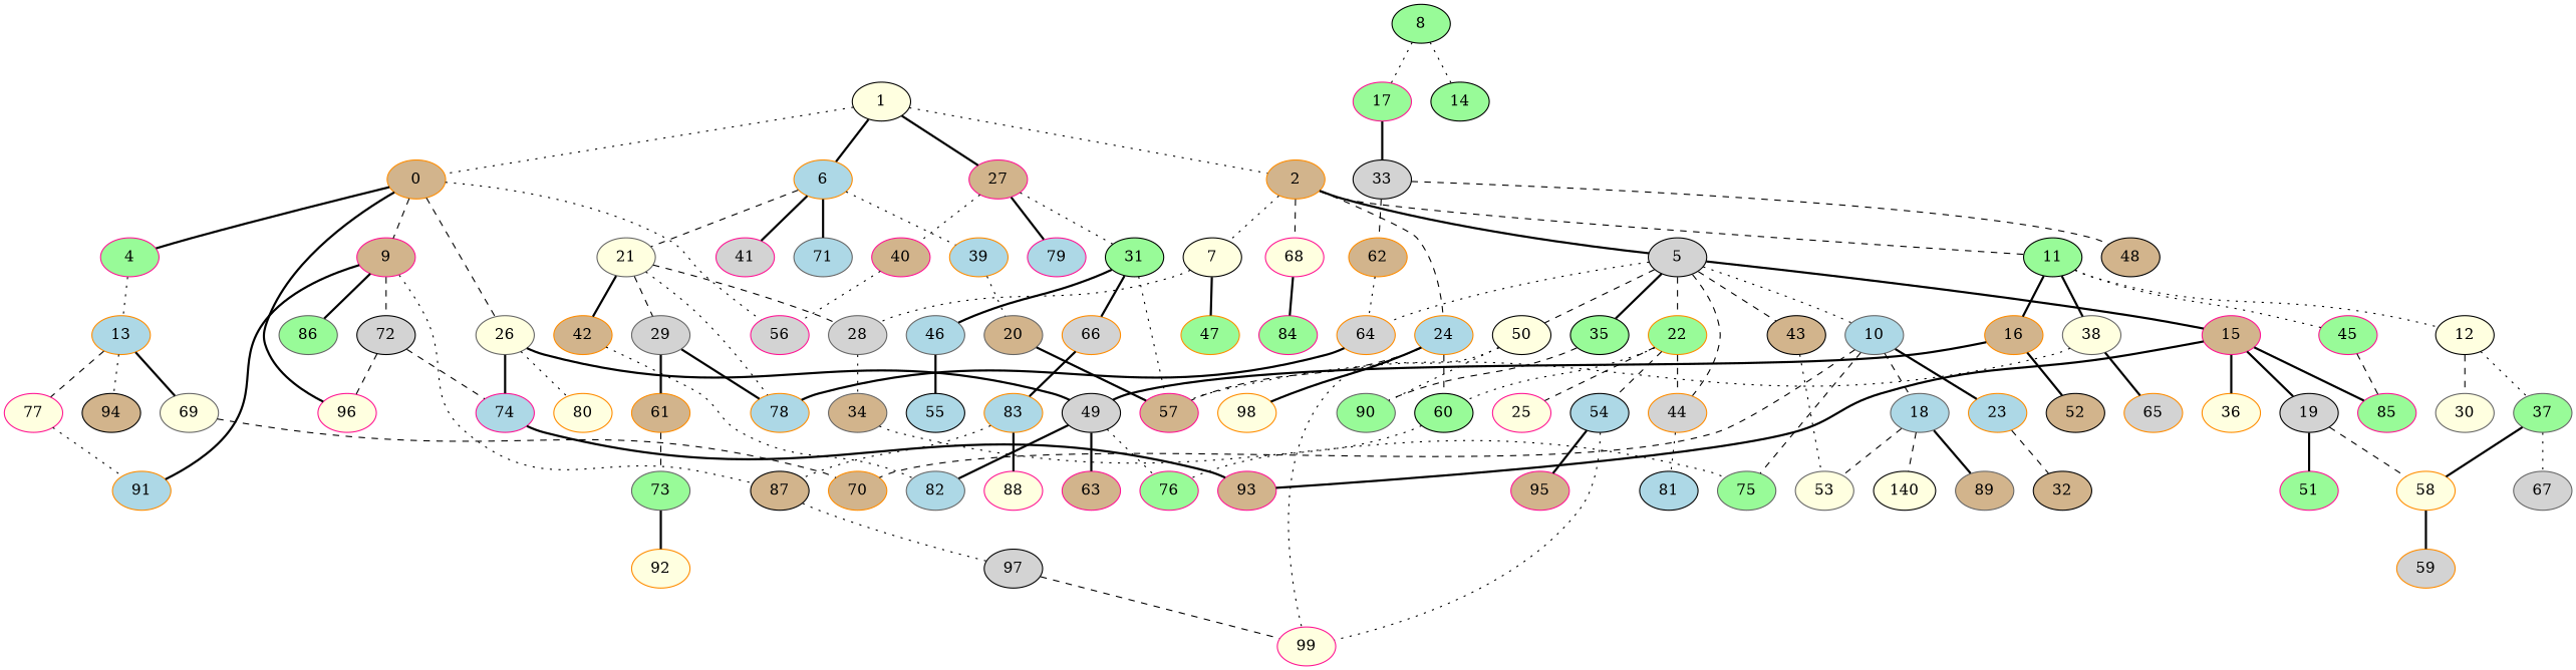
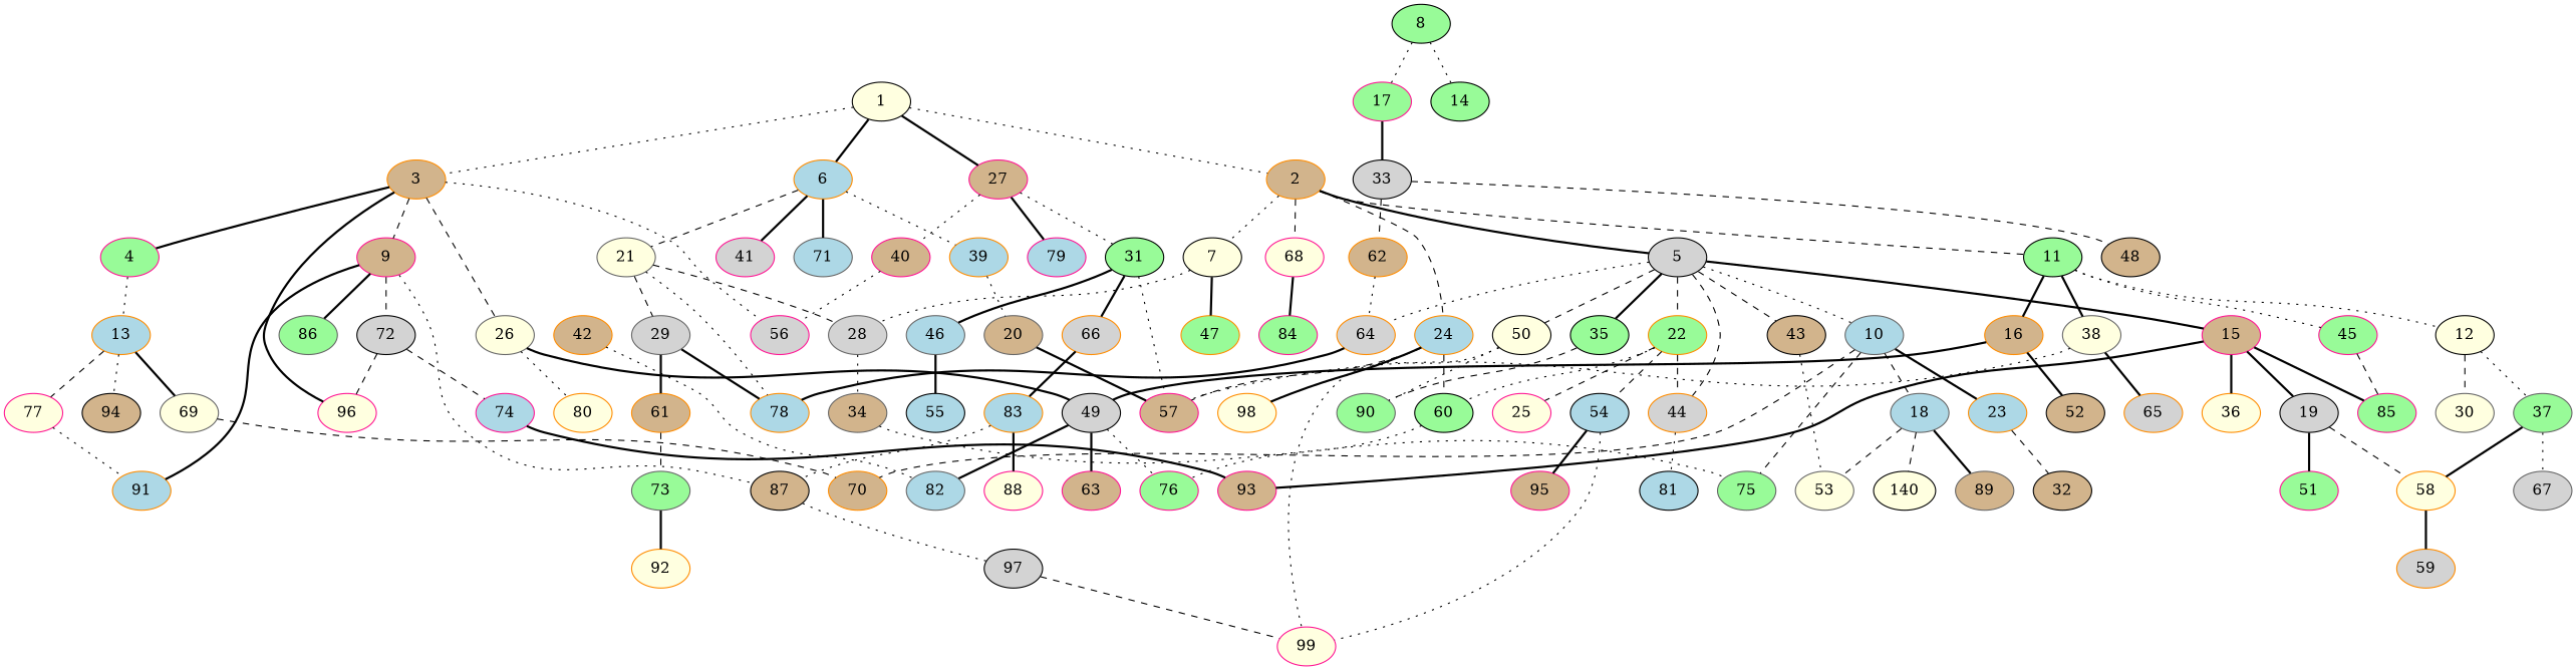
  graph {
    node [color=darkorange fillcolor=tan style=filled]
    edge [style=bold]
    1 [color=black fillcolor=lightyellow]
    2
-   3 [label=0]
+   3
    6 [fillcolor=lightblue]
    27 [color=deeppink]
    5 [color=black fillcolor=lightgrey]
    7 [color=black fillcolor=lightyellow]
    11 [color=black fillcolor=palegreen]
    24 [fillcolor=lightblue]
    68 [color=deeppink fillcolor=lightyellow]
    4 [color=deeppink fillcolor=palegreen]
    9 [color=deeppink]
    26 [color=gray40 fillcolor=lightyellow]
    56 [color=deeppink fillcolor=lightgrey]
    96 [color=deeppink fillcolor=lightyellow]
    21 [color=gray40 fillcolor=lightyellow]
    39 [fillcolor=lightblue]
    41 [color=deeppink fillcolor=lightgrey]
    71 [color=gray40 fillcolor=lightblue]
    31 [color=black fillcolor=palegreen]
    40 [color=deeppink]
    79 [color=deeppink fillcolor=lightblue]
    10 [color=gray40 fillcolor=lightblue]
    15 [color=deeppink]
    22 [fillcolor=palegreen]
    35 [color=black fillcolor=palegreen]
    43 [color=black]
    44 [fillcolor=lightgrey]
    50 [color=black fillcolor=lightyellow]
    64 [fillcolor=lightgrey]
    28 [color=gray40 fillcolor=lightgrey]
    47 [fillcolor=palegreen]
    12 [color=black fillcolor=lightyellow]
    16
    38 [color=gray40 fillcolor=lightyellow]
    45 [color=deeppink fillcolor=palegreen]
    57 [color=deeppink]
    60 [color=black fillcolor=palegreen]
    98 [fillcolor=lightyellow]
    84 [color=deeppink fillcolor=palegreen]
    13 [fillcolor=lightblue]
    72 [color=black fillcolor=lightgrey]
    86 [color=gray40 fillcolor=palegreen]
    87 [color=black]
    91 [fillcolor=lightblue]
    49 [color=black fillcolor=lightgrey]
    74 [color=deeppink fillcolor=lightblue]
    80 [fillcolor=lightyellow]
    69 [color=gray40 fillcolor=lightyellow]
    77 [color=deeppink fillcolor=lightyellow]
    94 [color=black]
    18 [color=gray40 fillcolor=lightblue]
    23 [fillcolor=lightblue]
    70
    75 [color=gray40 fillcolor=palegreen]
    19 [color=black fillcolor=lightgrey]
    36 [fillcolor=lightyellow]
    85 [color=deeppink fillcolor=palegreen]
    93 [color=deeppink]
    25 [color=deeppink fillcolor=lightyellow]
    54 [color=black fillcolor=lightblue]
    90 [color=gray40 fillcolor=palegreen]
    53 [color=gray40 fillcolor=lightyellow]
    81 [color=black fillcolor=lightblue]
    99 [color=deeppink fillcolor=lightyellow]
    78 [fillcolor=lightblue]
    8 [color=black fillcolor=palegreen]
    14 [color=black fillcolor=palegreen]
    17 [color=deeppink fillcolor=palegreen]
    20 [color=gray40]
    29 [color=gray40 fillcolor=lightgrey]
    42
    34 [color=gray40]
    33 [color=black fillcolor=lightgrey]
    97 [color=black fillcolor=lightgrey]
    89 [color=gray40]
    n77 [color=black fillcolor=lightyellow label=140]
    32 [color=black]
    30 [color=gray40 fillcolor=lightyellow]
    37 [color=gray40 fillcolor=palegreen]
    52 [color=black]
    65 [fillcolor=lightgrey]
    58 [fillcolor=lightyellow]
    67 [color=gray40 fillcolor=lightgrey]
    51 [color=deeppink fillcolor=palegreen]
    82 [color=gray40 fillcolor=lightblue]
    63 [color=deeppink]
    76 [color=deeppink fillcolor=palegreen]
    48 [color=black]
    62
    59 [fillcolor=lightgrey]
    61
    95 [color=deeppink]
    46 [color=gray40 fillcolor=lightblue]
    66 [fillcolor=lightgrey]
    73 [color=gray40 fillcolor=palegreen]
    55 [color=black fillcolor=lightblue]
    83 [fillcolor=lightblue]
    92 [fillcolor=lightyellow]
    88 [color=deeppink fillcolor=lightyellow]
    1 -- 2 [style=dotted]
    1 -- 3 [style=dotted]
    1 -- 6
    1 -- 27
    2 -- 5
    2 -- 7 [style=dotted]
    2 -- 11 [style=dashed]
    2 -- 24 [style=dashed]
    2 -- 68 [style=dashed]
    3 -- 4
    3 -- 9 [style=dashed]
    3 -- 26 [style=dashed]
    3 -- 56 [style=dotted]
    3 -- 96
    6 -- 21 [style=dashed]
    6 -- 39 [style=dotted]
    6 -- 41
    6 -- 71
    27 -- 31 [style=dotted]
    27 -- 40 [style=dotted]
    27 -- 79
    5 -- 10 [style=dotted]
    5 -- 15
    5 -- 22 [style=dashed]
    5 -- 35
    5 -- 43 [style=dashed]
    5 -- 44 [style=dashed]
    5 -- 50 [style=dashed]
    5 -- 64 [style=dotted]
    7 -- 28 [style=dotted]
    7 -- 47
    11 -- 12 [style=dotted]
    11 -- 16
    11 -- 38
    11 -- 45 [style=dotted]
    24 -- 57 [style=dashed]
    24 -- 60 [style=dashed]
    24 -- 98
    68 -- 84
    4 -- 13 [style=dotted]
    9 -- 72 [style=dashed]
    9 -- 86
    9 -- 87 [style=dotted]
    9 -- 91
    26 -- 49
-   26 -- 74
    26 -- 80 [style=dotted]
    21 -- 28 [style=dashed]
    21 -- 78 [style=dotted]
    21 -- 29 [style=dashed]
-   21 -- 42
    39 -- 20 [style=dotted]
    31 -- 57 [style=dotted]
    31 -- 46
    31 -- 66
    40 -- 56 [style=dotted]
    10 -- 18 [style=dashed]
    10 -- 23
    10 -- 70 [style=dashed]
    10 -- 75 [style=dashed]
    15 -- 19
    15 -- 36
    15 -- 85
    15 -- 93
    22 -- 44 [style=dashed]
    22 -- 60 [style=dotted]
    22 -- 25 [style=dashed]
    22 -- 54 [style=dashed]
    35 -- 90 [style=dashed]
    43 -- 53 [style=dotted]
    44 -- 81 [style=dotted]
    50 -- 90 [style=dotted]
    50 -- 99 [style=dotted]
    64 -- 78
    28 -- 34 [style=dotted]
    12 -- 30 [style=dashed]
    12 -- 37 [style=dotted]
    16 -- 49
    16 -- 52
    38 -- 57 [style=dotted]
    38 -- 65
    45 -- 85 [style=dashed]
    60 -- 76 [style=dotted]
    13 -- 69
    13 -- 77 [style=dashed]
    13 -- 94 [style=dotted]
    72 -- 96 [style=dashed]
    72 -- 74 [style=dashed]
    87 -- 97 [style=dotted]
    49 -- 82
    49 -- 63
    49 -- 76 [style=dotted]
    74 -- 93
    69 -- 70 [style=dashed]
    77 -- 91 [style=dotted]
    18 -- 53 [style=dashed]
    18 -- 89
    18 -- n77 [style=dashed]
    23 -- 32 [style=dashed]
    19 -- 58 [style=dashed]
    19 -- 51
    54 -- 99 [style=dotted]
    54 -- 95
    8 -- 14 [style=dotted]
    8 -- 17 [style=dotted]
    17 -- 33
    20 -- 57
    29 -- 78
    29 -- 61
    42 -- 82 [style=dotted]
    34 -- 75 [style=dotted]
    33 -- 48 [style=dashed]
    33 -- 62 [style=dashed]
    97 -- 99 [style=dashed]
    37 -- 58
    37 -- 67 [style=dotted]
    58 -- 59
    62 -- 64 [style=dotted]
    61 -- 73 [style=dashed]
    46 -- 55
    66 -- 83
    73 -- 92
    83 -- 87 [style=dotted]
    83 -- 88
  }
